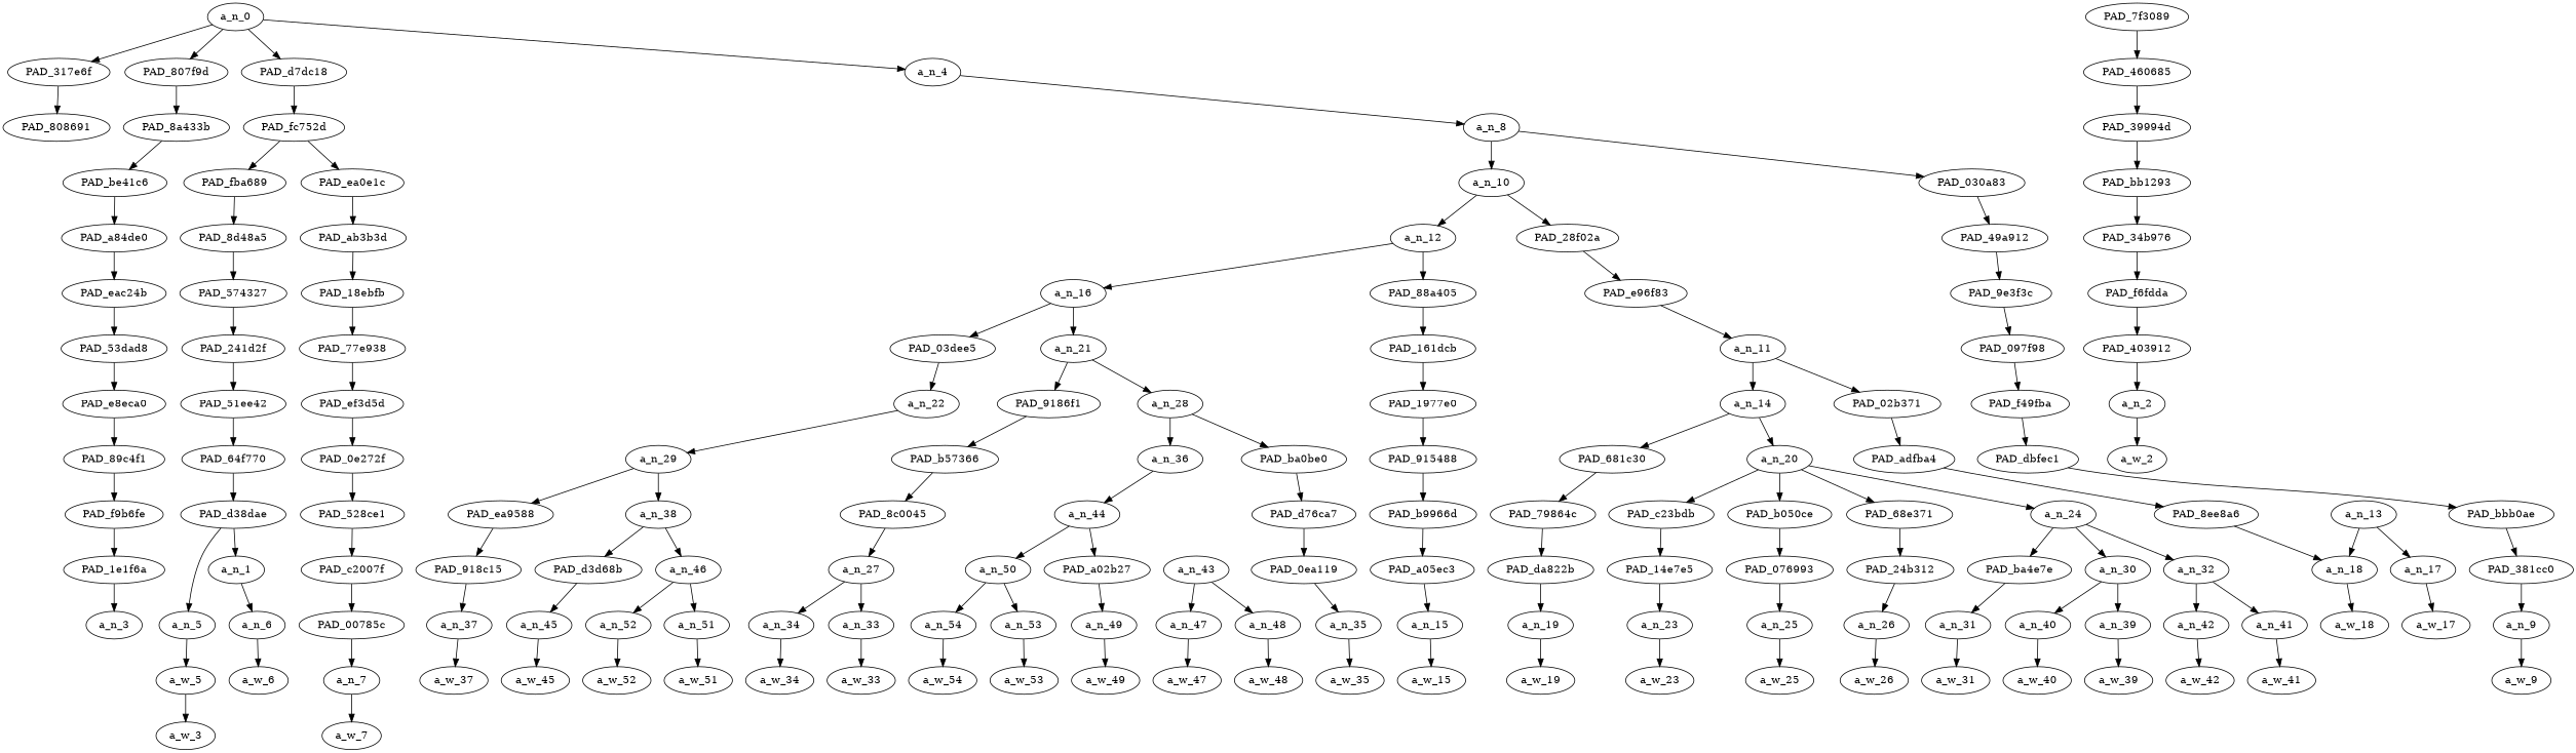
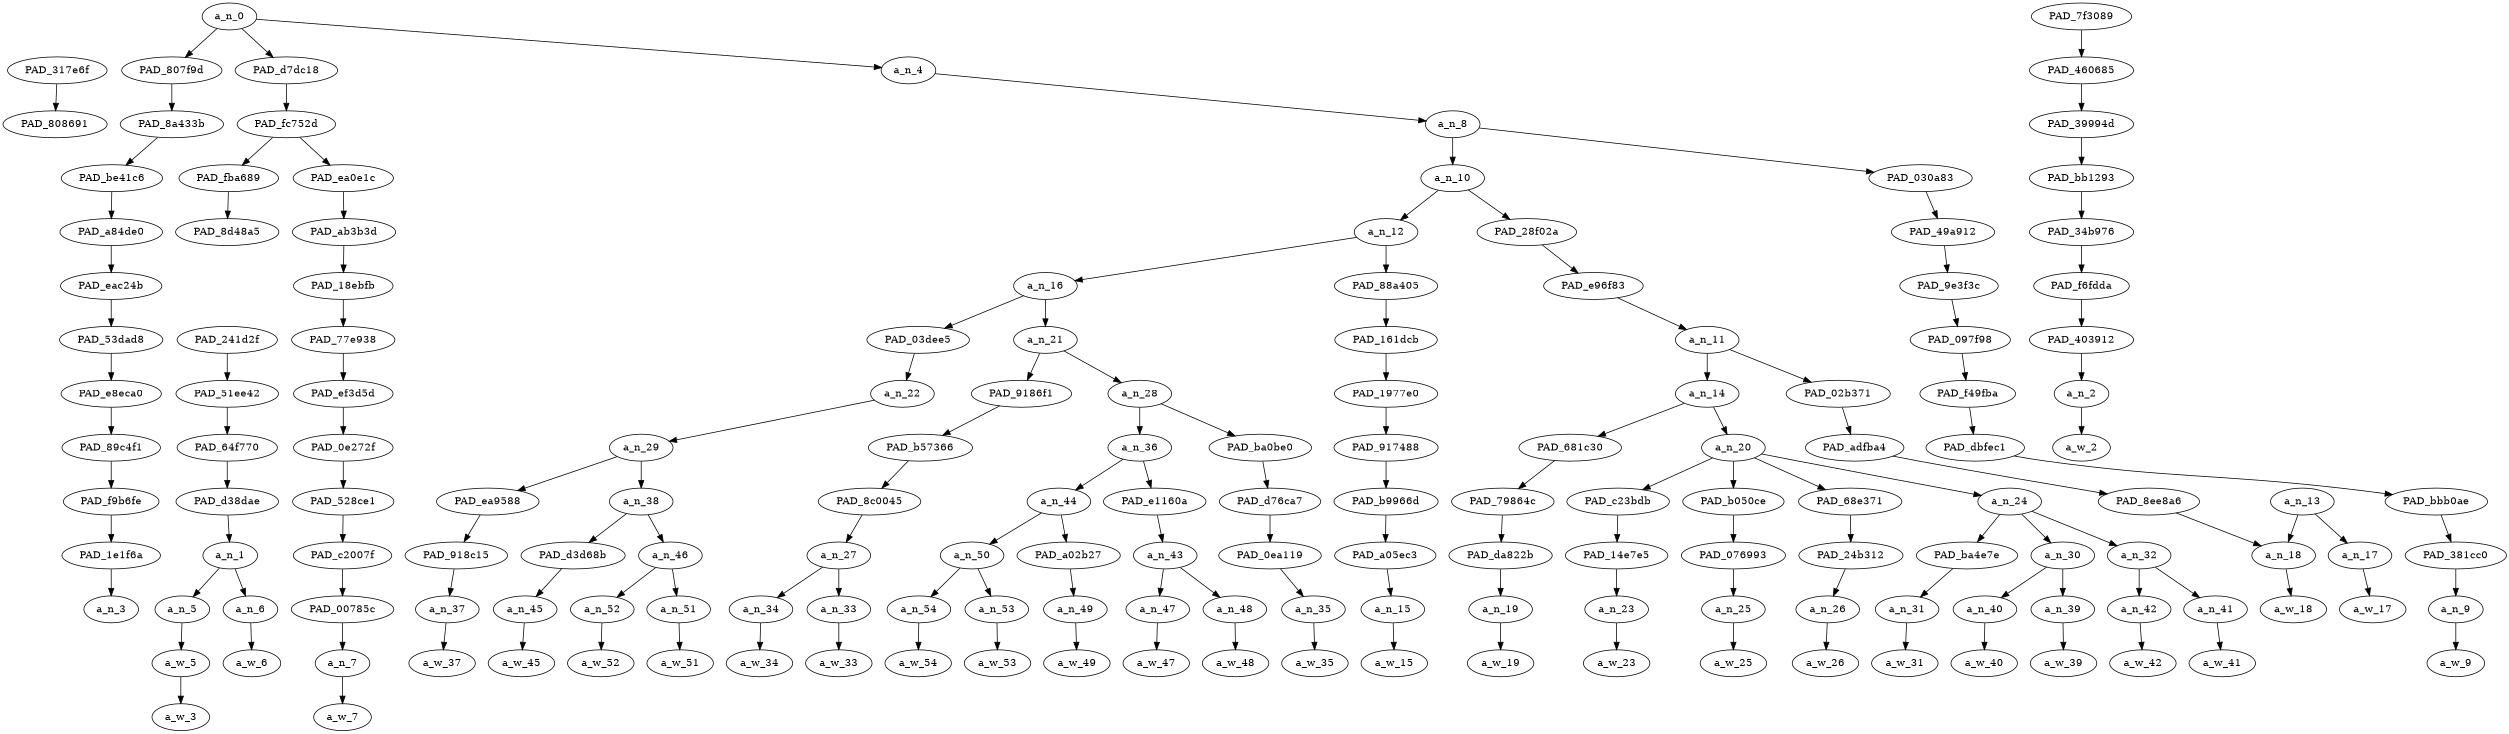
  strict digraph {
    node [div_dir=-1 index=0 level=1 text_span="[3]" value=0.01597651]
    a_n_0 [level=12 text_span="[0, 1, 2, 3, 4, 5, 6, 7, 8, 9, 10, 11, 12, 13, 14, 15, 16, 17, 18, 19, 20, 21, 22, 23, 24, 25, 26, 27, 28, 29]" value=0.99999999]
    PAD_317e6f [index=1 level=11 text_span="[2]" value=0.01773333]
    PAD_807f9d [index=2 level=11]
    n4 [div_dir=1 label=PAD_d7dc18 level=11 text_span="[0, 1]" value=0.05570293]
    a_n_4 [div_dir=1 index=3 level=11 text_span="[4, 5, 6, 7, 8, 9, 10, 11, 12, 13, 14, 15, 16, 17, 18, 19, 20, 21, 22, 23, 24, 25, 26, 27, 28, 29]" value=0.91058544]
    PAD_808691 [index=1 level=10 text_span="[2]" value=0.01773333]
    PAD_8a433b [index=2 level=10]
    PAD_fc752d [div_dir=1 level=10 text_span="[0, 1]" value=0.05570293]
    a_n_8 [div_dir=1 index=4 level=10 text_span="[5, 6, 7, 8, 9, 10, 11, 12, 13, 14, 15, 16, 17, 18, 19, 20, 21, 22, 23, 24, 25, 26, 27, 28, 29]" value=0.89767176]
    PAD_be41c6 [index=2 level=9]
    PAD_ea0e1c [div_dir=1 index=3 level=10 text_span="[4]" value=0.01290053]
    PAD_fba689 [div_dir=1 level=9 text_span="[0, 1]" value=0.05570293]
    n13 [div_dir=1 index=3 label=PAD_ab3b3d level=9 text_span="[4]" value=0.01290053]
    PAD_030a83 [index=4 level=9 text_span="[5]" value=0.01597715]
    a_n_10 [div_dir=1 index=5 level=9 text_span="[6, 7, 8, 9, 10, 11, 12, 13, 14, 15, 16, 17, 18, 19, 20, 21, 22, 23, 24, 25, 26, 27, 28, 29]" value=0.88168774]
    PAD_7f3089 [index=1 level=8 text_span="[2]" value=0.01773333]
    PAD_460685 [index=1 level=7 text_span="[2]" value=0.01773333]
    PAD_39994d [index=1 level=6 text_span="[2]" value=0.01773333]
    PAD_bb1293 [index=1 level=5 text_span="[2]" value=0.01773333]
    PAD_34b976 [index=1 level=4 text_span="[2]" value=0.01773333]
    PAD_f6fdda [index=1 level=3 text_span="[2]" value=0.01773333]
    PAD_403912 [index=1 level=2 text_span="[2]" value=0.01773333]
    a_n_2 [index=2 text_span="[2]" value=0.01773333]
    a_w_2 [div_dir=0 index=2 level=0 text_span="[2]" value=now]
    PAD_a84de0 [index=2 level=8]
    PAD_eac24b [index=2 level=7]
    PAD_53dad8 [index=2 level=6]
    PAD_e8eca0 [index=2 level=5]
    PAD_89c4f1 [index=2 level=4]
    PAD_f9b6fe [index=2 level=3]
    PAD_1e1f6a [index=2 level=2]
    a_n_3 [index=3]
    a_w_3 [div_dir=0 index=3 level=0 value=you]
    PAD_8d48a5 [div_dir=1 level=8 text_span="[0, 1]" value=0.05570293]
-   PAD_574327 [div_dir=1 level=7 text_span="[0, 1]" value=0.05570293]
    PAD_241d2f [div_dir=1 level=6 text_span="[0, 1]" value=0.05570293]
    PAD_51ee42 [div_dir=1 level=5 text_span="[0, 1]" value=0.05570293]
    PAD_64f770 [div_dir=1 level=4 text_span="[0, 1]" value=0.05570293]
    PAD_d38dae [div_dir=1 level=3 text_span="[0, 1]" value=0.05570293]
    a_n_1 [div_dir=1 level=2 text_span="[0, 1]" value=0.05570293]
    a_n_5 [div_dir=1 text_span="[0]" value=0.02483116]
    a_n_6 [div_dir=1 index=1 text_span="[1]" value=0.03074937]
    a_w_5 [div_dir=0 level=0 text_span="[0]" value="<user>"]
    a_w_6 [div_dir=0 index=1 level=0 text_span="[1]" value="<user>1"]
    PAD_18ebfb [div_dir=1 index=3 level=8 text_span="[4]" value=0.01290053]
    PAD_49a912 [index=4 level=8 text_span="[5]" value=0.01597715]
    PAD_28f02a [div_dir=1 index=5 level=8 text_span="[6, 7, 8, 9, 10, 11, 12, 13, 14, 15, 16]" value=0.62900515]
    a_n_12 [index=6 level=8 text_span="[17, 18, 19, 20, 21, 22, 23, 24, 25, 26, 27, 28, 29]" value=0.25267226]
    PAD_77e938 [div_dir=1 index=3 level=7 text_span="[4]" value=0.01290053]
    PAD_ef3d5d [div_dir=1 index=3 level=6 text_span="[4]" value=0.01290053]
    PAD_0e272f [div_dir=1 index=3 level=5 text_span="[4]" value=0.01290053]
    PAD_528ce1 [div_dir=1 index=3 level=4 text_span="[4]" value=0.01290053]
    PAD_c2007f [div_dir=1 index=3 level=3 text_span="[4]" value=0.01290053]
    PAD_00785c [div_dir=1 index=3 level=2 text_span="[4]" value=0.01290053]
    a_n_7 [div_dir=1 index=4 text_span="[4]" value=0.01290053]
    a_w_7 [div_dir=0 index=4 level=0 text_span="[4]" value=know]
    PAD_9e3f3c [index=4 level=7 text_span="[5]" value=0.01597715]
    PAD_e96f83 [div_dir=1 index=5 level=7 text_span="[6, 7, 8, 9, 10, 11, 12, 13, 14, 15, 16]" value=0.62900515]
    PAD_88a405 [index=6 level=7 text_span="[17]" value=0.03476216]
    a_n_16 [index=7 level=7 text_span="[18, 19, 20, 21, 22, 23, 24, 25, 26, 27, 28, 29]" value=0.21787238]
    PAD_097f98 [index=4 level=6 text_span="[5]" value=0.01597715]
    PAD_f49fba [index=4 level=5 text_span="[5]" value=0.01597715]
    PAD_dbfec1 [index=4 level=4 text_span="[5]" value=0.01597715]
    PAD_bbb0ae [index=4 level=3 text_span="[5]" value=0.01597715]
    PAD_381cc0 [index=4 level=2 text_span="[5]" value=0.01597715]
    a_n_9 [index=5 text_span="[5]" value=0.01597715]
    a_w_9 [div_dir=0 index=5 level=0 text_span="[5]" value=why]
    a_n_11 [div_dir=1 index=5 level=6 text_span="[6, 7, 8, 9, 10, 11, 12, 13, 14, 15, 16]" value=0.62900515]
    PAD_161dcb [index=6 level=6 text_span="[17]" value=0.03476216]
    a_n_21 [index=7 level=6 text_span="[18, 19, 20, 21, 22, 23, 24, 25]" value=0.12058921]
    PAD_03dee5 [div_dir=1 index=8 level=6 text_span="[26, 27, 28, 29]" value=0.09725667]
    PAD_02b371 [div_dir=1 index=5 level=5 text_span="[6, 7]" value=0.06315766]
    a_n_14 [div_dir=1 index=6 level=5 text_span="[8, 9, 10, 11, 12, 13, 14, 15, 16]" value=0.56578885]
    PAD_adfba4 [div_dir=1 index=5 level=4 text_span="[6, 7]" value=0.06315766]
    PAD_681c30 [div_dir=1 index=6 level=4 text_span="[8]" value=0.01401393]
    a_n_20 [div_dir=1 index=7 level=4 text_span="[9, 10, 11, 12, 13, 14, 15, 16]" value=0.55176095]
    PAD_8ee8a6 [div_dir=1 index=5 level=3 text_span="[6, 7]" value=0.06315766]
    PAD_79864c [div_dir=1 index=6 level=3 text_span="[8]" value=0.01401393]
    PAD_c23bdb [div_dir=1 index=7 level=3 text_span="[9]" value=0.01970254]
    PAD_b050ce [index=9 level=3 text_span="[15]" value=0.10773512]
    PAD_68e371 [index=10 level=3 text_span="[16]" value=0.11466496]
    a_n_24 [div_dir=1 index=8 level=3 text_span="[10, 11, 12, 13, 14]" value=0.30965127]
    a_n_18 [div_dir=1 index=7 text_span="[7]" value=0.03195548]
    a_n_13 [div_dir=1 index=5 level=2 text_span="[6, 7]" value=0.06315766]
    a_n_17 [div_dir=1 index=6 text_span="[6]" value=0.03108730]
    a_w_17 [div_dir=0 index=6 level=0 text_span="[6]" value=valerie]
    a_w_18 [div_dir=0 index=7 level=0 text_span="[7]" value=planet]
    PAD_da822b [div_dir=1 index=6 level=2 text_span="[8]" value=0.01401393]
    PAD_14e7e5 [div_dir=1 index=7 level=2 text_span="[9]" value=0.01970254]
    PAD_076993 [index=11 level=2 text_span="[15]" value=0.10773512]
    PAD_24b312 [index=12 level=2 text_span="[16]" value=0.11466496]
    PAD_ba4e7e [div_dir=1 index=9 level=2 text_span="[12]" value=0.02787994]
    a_n_30 [div_dir=1 index=8 level=2 text_span="[10, 11]" value=0.10753654]
    a_n_32 [div_dir=1 index=10 level=2 text_span="[13, 14]" value=0.17413817]
    a_n_19 [div_dir=1 index=8 text_span="[8]" value=0.01401393]
    a_w_19 [div_dir=0 index=8 level=0 text_span="[8]" value=of]
    a_n_23 [div_dir=1 index=9 text_span="[9]" value=0.01970254]
    a_n_25 [index=15 text_span="[15]" value=0.10773512]
    a_n_26 [index=16 text_span="[16]" value=0.11466496]
    a_n_31 [div_dir=1 index=12 text_span="[12]" value=0.02787994]
    a_n_39 [index=10 text_span="[10]" value=0.04860099]
    a_n_40 [div_dir=1 index=11 text_span="[11]" value=0.05885773]
    a_n_41 [index=13 text_span="[13]" value=0.06698565]
    a_n_42 [div_dir=1 index=14 text_span="[14]" value=0.10708100]
    a_w_23 [div_dir=0 index=9 level=0 text_span="[9]" value=the]
    a_w_25 [div_dir=0 index=15 level=0 text_span="[15]" value=monkey]
    a_w_26 [div_dir=0 index=16 level=0 text_span="[16]" value=obanger]
    a_w_31 [div_dir=0 index=12 level=0 text_span="[12]" value=and]
    a_w_39 [div_dir=0 index=10 level=0 text_span="[10]" value=apes]
    a_w_40 [div_dir=0 index=11 level=0 text_span="[11]" value=jarrett]
    a_w_41 [div_dir=0 index=13 level=0 text_span="[13]" value=barack]
    a_w_42 [div_dir=0 index=14 level=0 text_span="[14]" value=porch]
    PAD_1977e0 [index=7 level=5 text_span="[17]" value=0.03476216]
    PAD_9186f1 [index=8 level=5 text_span="[18, 19]" value=0.03564184]
    a_n_28 [index=9 level=5 text_span="[20, 21, 22, 23, 24, 25]" value=0.08487466]
    a_n_22 [div_dir=1 index=10 level=5 text_span="[26, 27, 28, 29]" value=0.09725667]
-   PAD_917488 [index=8 level=4 text_span="[17]" value=0.03476216 label=PAD_915488]
+   PAD_917488 [index=8 level=4 text_span="[17]" value=0.03476216]
    PAD_b9966d [index=11 level=3 text_span="[17]" value=0.03476216]
    PAD_a05ec3 [index=13 level=2 text_span="[17]" value=0.03476216]
    a_n_15 [index=17 text_span="[17]" value=0.03476216]
    a_w_15 [div_dir=0 index=17 level=0 text_span="[17]" value=rented]
    PAD_b57366 [index=9 level=4 text_span="[18, 19]" value=0.03564184]
    PAD_ba0be0 [index=10 level=4 text_span="[20]" value=0.01222225]
    a_n_36 [index=11 level=4 text_span="[21, 22, 23, 24, 25]" value=0.07256911]
    a_n_29 [div_dir=1 index=12 level=4 text_span="[26, 27, 28, 29]" value=0.09721531]
    PAD_8c0045 [index=12 level=3 text_span="[18, 19]" value=0.03564184]
    PAD_d76ca7 [index=13 level=3 text_span="[20]" value=0.01222225]
+   PAD_e1160a [index=14 level=3 text_span="[21, 22]" value=0.02583022]
    a_n_44 [index=15 level=3 text_span="[23, 24, 25]" value=0.04665699]
    a_n_27 [index=14 level=2 text_span="[18, 19]" value=0.03564184]
    a_n_33 [index=18 text_span="[18]" value=0.01576866]
    a_n_34 [div_dir=1 index=19 text_span="[19]" value=0.01987253]
    a_w_33 [div_dir=0 index=18 level=0 text_span="[18]" value=an]
    a_w_34 [div_dir=0 index=19 level=0 text_span="[19]" value=apartment]
    PAD_0ea119 [index=15 level=2 text_span="[20]" value=0.01222225]
    a_n_43 [index=16 level=2 text_span="[21, 22]" value=0.02583022]
    PAD_a02b27 [div_dir=1 index=17 level=2 text_span="[23]" value=0.01051895]
    a_n_50 [index=18 level=2 text_span="[24, 25]" value=0.03606986]
    a_n_35 [index=20 text_span="[20]" value=0.01222225]
    a_w_35 [div_dir=0 index=20 level=0 text_span="[20]" value=across]
    a_n_47 [index=21 text_span="[21]" value=0.01029457]
    a_n_48 [index=22 text_span="[22]" value=0.01548932]
    a_n_49 [div_dir=1 index=23 text_span="[23]" value=0.01051895]
    a_n_53 [index=24 text_span="[24]" value=0.01566917]
    a_n_54 [index=25 text_span="[25]" value=0.02031437]
    a_w_47 [div_dir=0 index=21 level=0 text_span="[21]" value=the1]
    a_w_48 [div_dir=0 index=22 level=0 text_span="[22]" value=street]
    a_w_49 [div_dir=0 index=23 level=0 text_span="[23]" value=on]
    a_w_53 [div_dir=0 index=24 level=0 text_span="[24]" value=pennsylvania]
    a_w_54 [div_dir=0 index=25 level=0 text_span="[25]" value=boulevard]
    PAD_ea9588 [div_dir=1 index=16 level=3 text_span="[26]" value=0.01274707]
    a_n_38 [div_dir=1 index=17 level=3 text_span="[27, 28, 29]" value=0.08442689]
    PAD_918c15 [div_dir=1 index=19 level=2 text_span="[26]" value=0.01274707]
    PAD_d3d68b [div_dir=1 index=20 level=2 text_span="[27]" value=0.01471756]
    a_n_46 [div_dir=1 index=21 level=2 text_span="[28, 29]" value=0.06967252]
    a_n_37 [div_dir=1 index=26 text_span="[26]" value=0.01274707]
    a_n_45 [div_dir=1 index=27 text_span="[27]" value=0.01471756]
    a_n_51 [index=28 text_span="[28]" value=0.01247403]
    a_n_52 [div_dir=1 index=29 text_span="[29]" value=0.05717939]
    a_w_37 [div_dir=0 index=26 level=0 text_span="[26]" value=it]
    a_w_45 [div_dir=0 index=27 level=0 text_span="[27]" value=called]
    a_w_51 [div_dir=0 index=28 level=0 text_span="[28]" value=a]
    a_w_52 [div_dir=0 index=29 level=0 text_span="[29]" value=wiretap]
-   a_n_0 -> PAD_317e6f
    a_n_0 -> PAD_807f9d
    a_n_0 -> n4
    a_n_0 -> a_n_4
    PAD_317e6f -> PAD_808691
    PAD_807f9d -> PAD_8a433b
    n4 -> PAD_fc752d
    a_n_4 -> a_n_8
    PAD_8a433b -> PAD_be41c6
    PAD_fc752d -> PAD_ea0e1c
    PAD_fc752d -> PAD_fba689
    a_n_8 -> PAD_030a83
    a_n_8 -> a_n_10
    PAD_be41c6 -> PAD_a84de0
    PAD_ea0e1c -> n13
    PAD_fba689 -> PAD_8d48a5
    n13 -> PAD_18ebfb
    PAD_030a83 -> PAD_49a912
    a_n_10 -> PAD_28f02a
    a_n_10 -> a_n_12
    PAD_7f3089 -> PAD_460685
    PAD_460685 -> PAD_39994d
    PAD_39994d -> PAD_bb1293
    PAD_bb1293 -> PAD_34b976
    PAD_34b976 -> PAD_f6fdda
    PAD_f6fdda -> PAD_403912
    PAD_403912 -> a_n_2
    a_n_2 -> a_w_2
    PAD_a84de0 -> PAD_eac24b
    PAD_eac24b -> PAD_53dad8
    PAD_53dad8 -> PAD_e8eca0
    PAD_e8eca0 -> PAD_89c4f1
    PAD_89c4f1 -> PAD_f9b6fe
    PAD_f9b6fe -> PAD_1e1f6a
    PAD_1e1f6a -> a_n_3
-   PAD_8d48a5 -> PAD_574327
-   PAD_574327 -> PAD_241d2f
    PAD_241d2f -> PAD_51ee42
    PAD_51ee42 -> PAD_64f770
    PAD_64f770 -> PAD_d38dae
    PAD_d38dae -> a_n_1
-   PAD_d38dae -> a_n_5
+   a_n_1 -> a_n_5
    a_n_1 -> a_n_6
    a_n_5 -> a_w_5
    a_n_6 -> a_w_6
    a_w_5 -> a_w_3
    PAD_18ebfb -> PAD_77e938
    PAD_49a912 -> PAD_9e3f3c
    PAD_28f02a -> PAD_e96f83
    a_n_12 -> PAD_88a405
    a_n_12 -> a_n_16
    PAD_77e938 -> PAD_ef3d5d
    PAD_ef3d5d -> PAD_0e272f
    PAD_0e272f -> PAD_528ce1
    PAD_528ce1 -> PAD_c2007f
    PAD_c2007f -> PAD_00785c
    PAD_00785c -> a_n_7
    a_n_7 -> a_w_7
    PAD_9e3f3c -> PAD_097f98
    PAD_e96f83 -> a_n_11
    PAD_88a405 -> PAD_161dcb
    a_n_16 -> a_n_21
    a_n_16 -> PAD_03dee5
    PAD_097f98 -> PAD_f49fba
    PAD_f49fba -> PAD_dbfec1
    PAD_dbfec1 -> PAD_bbb0ae
    PAD_bbb0ae -> PAD_381cc0
    PAD_381cc0 -> a_n_9
    a_n_9 -> a_w_9
    a_n_11 -> PAD_02b371
    a_n_11 -> a_n_14
    PAD_161dcb -> PAD_1977e0
    a_n_21 -> PAD_9186f1
    a_n_21 -> a_n_28
    PAD_03dee5 -> a_n_22
    PAD_02b371 -> PAD_adfba4
    a_n_14 -> PAD_681c30
    a_n_14 -> a_n_20
    PAD_adfba4 -> PAD_8ee8a6
    PAD_681c30 -> PAD_79864c
    a_n_20 -> PAD_c23bdb
    a_n_20 -> PAD_b050ce
    a_n_20 -> PAD_68e371
    a_n_20 -> a_n_24
    PAD_8ee8a6 -> a_n_18
    PAD_79864c -> PAD_da822b
    PAD_c23bdb -> PAD_14e7e5
    PAD_b050ce -> PAD_076993
    PAD_68e371 -> PAD_24b312
    a_n_24 -> PAD_ba4e7e
    a_n_24 -> a_n_30
    a_n_24 -> a_n_32
    a_n_18 -> a_w_18
    a_n_13 -> a_n_18
    a_n_13 -> a_n_17
    a_n_17 -> a_w_17
    PAD_da822b -> a_n_19
    PAD_14e7e5 -> a_n_23
    PAD_076993 -> a_n_25
    PAD_24b312 -> a_n_26
    PAD_ba4e7e -> a_n_31
    a_n_30 -> a_n_39
    a_n_30 -> a_n_40
    a_n_32 -> a_n_41
    a_n_32 -> a_n_42
    a_n_19 -> a_w_19
    a_n_23 -> a_w_23
    a_n_25 -> a_w_25
    a_n_26 -> a_w_26
    a_n_31 -> a_w_31
    a_n_39 -> a_w_39
    a_n_40 -> a_w_40
    a_n_41 -> a_w_41
    a_n_42 -> a_w_42
    PAD_1977e0 -> PAD_917488
    PAD_9186f1 -> PAD_b57366
    a_n_28 -> PAD_ba0be0
    a_n_28 -> a_n_36
    a_n_22 -> a_n_29
    PAD_917488 -> PAD_b9966d
    PAD_b9966d -> PAD_a05ec3
    PAD_a05ec3 -> a_n_15
    a_n_15 -> a_w_15
    PAD_b57366 -> PAD_8c0045
    PAD_ba0be0 -> PAD_d76ca7
+   a_n_36 -> PAD_e1160a
    a_n_36 -> a_n_44
    a_n_29 -> PAD_ea9588
    a_n_29 -> a_n_38
    PAD_8c0045 -> a_n_27
    PAD_d76ca7 -> PAD_0ea119
+   PAD_e1160a -> a_n_43
    a_n_44 -> PAD_a02b27
    a_n_44 -> a_n_50
    a_n_27 -> a_n_33
    a_n_27 -> a_n_34
    a_n_33 -> a_w_33
    a_n_34 -> a_w_34
    PAD_0ea119 -> a_n_35
    a_n_43 -> a_n_47
    a_n_43 -> a_n_48
    PAD_a02b27 -> a_n_49
    a_n_50 -> a_n_53
    a_n_50 -> a_n_54
    a_n_35 -> a_w_35
    a_n_47 -> a_w_47
    a_n_48 -> a_w_48
    a_n_49 -> a_w_49
    a_n_53 -> a_w_53
    a_n_54 -> a_w_54
    PAD_ea9588 -> PAD_918c15
    a_n_38 -> PAD_d3d68b
    a_n_38 -> a_n_46
    PAD_918c15 -> a_n_37
    PAD_d3d68b -> a_n_45
    a_n_46 -> a_n_51
    a_n_46 -> a_n_52
    a_n_37 -> a_w_37
    a_n_45 -> a_w_45
    a_n_51 -> a_w_51
    a_n_52 -> a_w_52
  }
